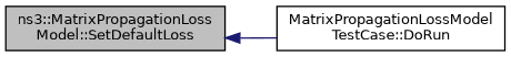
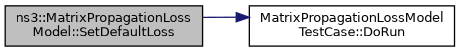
  digraph {
    rankdir=LR
    node [color=black fontname=Helvetica fontsize=10 shape=record style=filled]
    n1 [fillcolor=grey75 fontcolor=black height=0.2 label="ns3::MatrixPropagationLoss\lModel::SetDefaultLoss" width=0.4]
    n2 [fillcolor=white height=0.2 label="MatrixPropagationLossModel\lTestCase::DoRun" width=0.4]
-   n1 -> n2 [color=midnightblue dir=back fontname=Helvetica fontsize=10 labelfontname=Helvetica labelfontsize=10 style=solid]
+   n2 -> n1 [color=midnightblue dir=back fontname=Helvetica fontsize=10 labelfontname=Helvetica labelfontsize=10 style=solid]
  }
